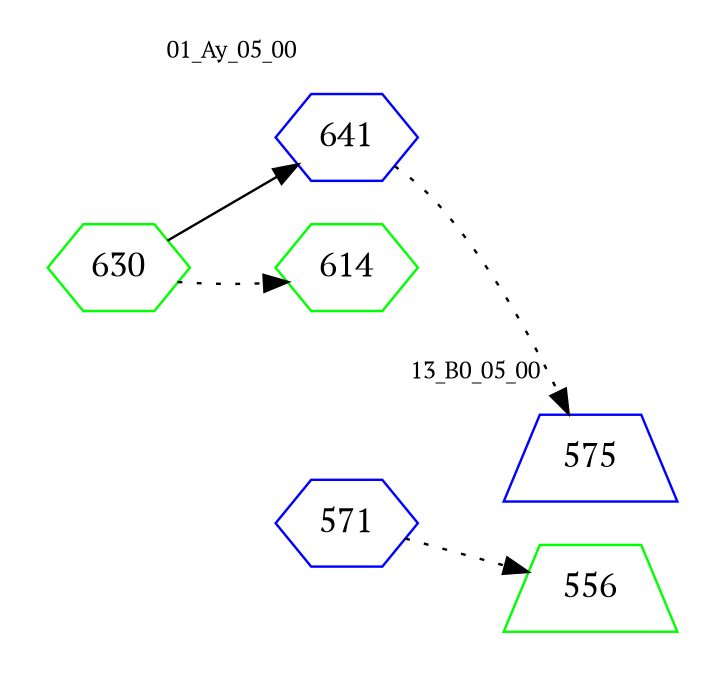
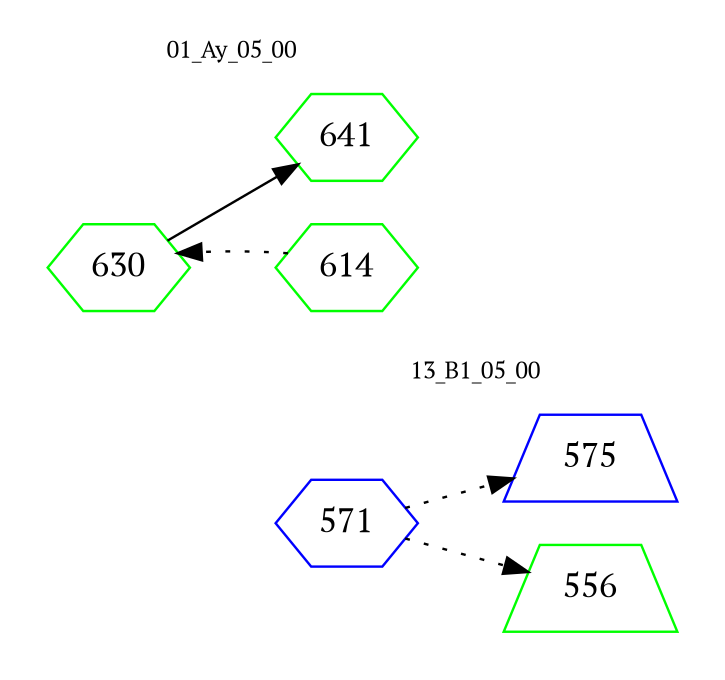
  digraph {
    fontname="PT Serif"
    rankdir=LR
    node [color=green fontname="PT Serif" shape=hexagon]
    edge [color=black fontname="PT Serif" style=dotted]
    n1 [label=630]
    n2 [label=614]
-   n3 [color=blue label=641]
+   n3 [label=641]
    n4 [color=blue label=571]
    n5 [label=556 shape=trapezium]
    n6 [color=blue label=575 shape=trapezium]
    subgraph cluster_1 {
      color=white
      fontsize=10
      label="01_Ay_05_00"
      n1
      n2
      n3
    }
    subgraph cluster_2 {
      color=white
      fontsize=10
-     label="13_B0_05_00"
+     label="13_B1_05_00"
      n4
      n5
      n6
    }
-   n1 -> n2
+   n2 -> n1
    n1 -> n3 [style=solid]
    n4 -> n5
-   n3 -> n6
+   n4 -> n6
  }
